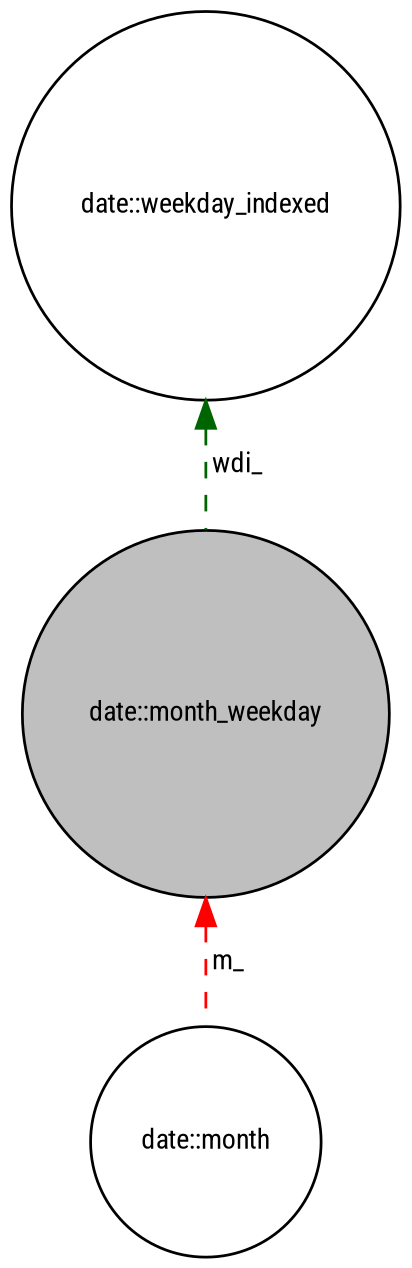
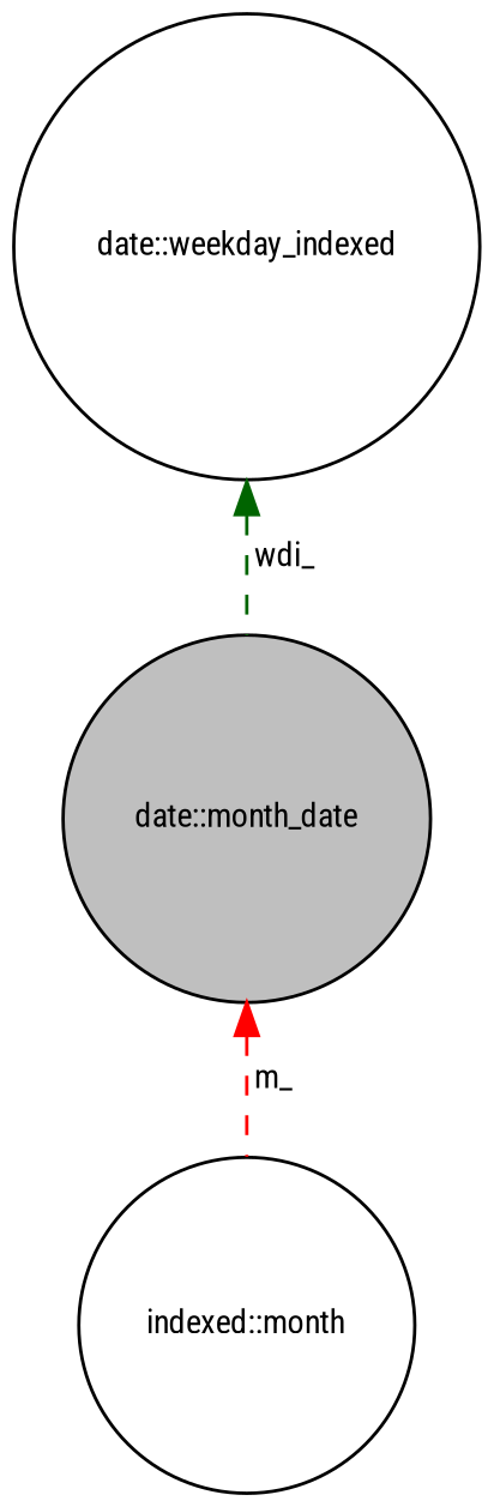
  digraph {
    fontname="Roboto Condensed"
    node [color=black fillcolor=white fontname="Roboto Condensed" fontsize=10 shape=circle style=filled]
    edge [dir=back fontname="Roboto Condensed" fontsize=10 labelfontname=Helvetica labelfontsize=10 style=dashed]
-   n1 [fillcolor=grey75 fontcolor=black height=0.2 label="date::month_weekday" width=0.4]
-   n2 [height=0.2 label="date::month" width=0.4]
+   n1 [fillcolor=grey75 fontcolor=black height=0.2 label="date::month_date" width=0.4]
+   n2 [height=0.2 label="indexed::month" width=0.4]
    n3 [height=0.2 label="date::weekday_indexed" width=0.4]
    n1 -> n2 [color=red label=" m_"]
    n3 -> n1 [color=darkgreen label=" wdi_"]
  }
